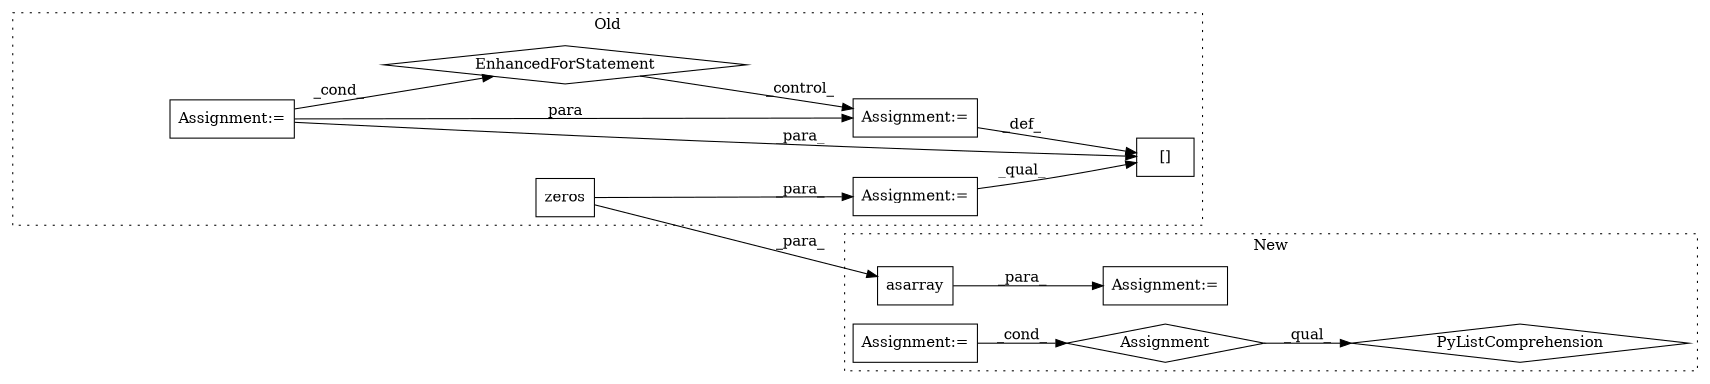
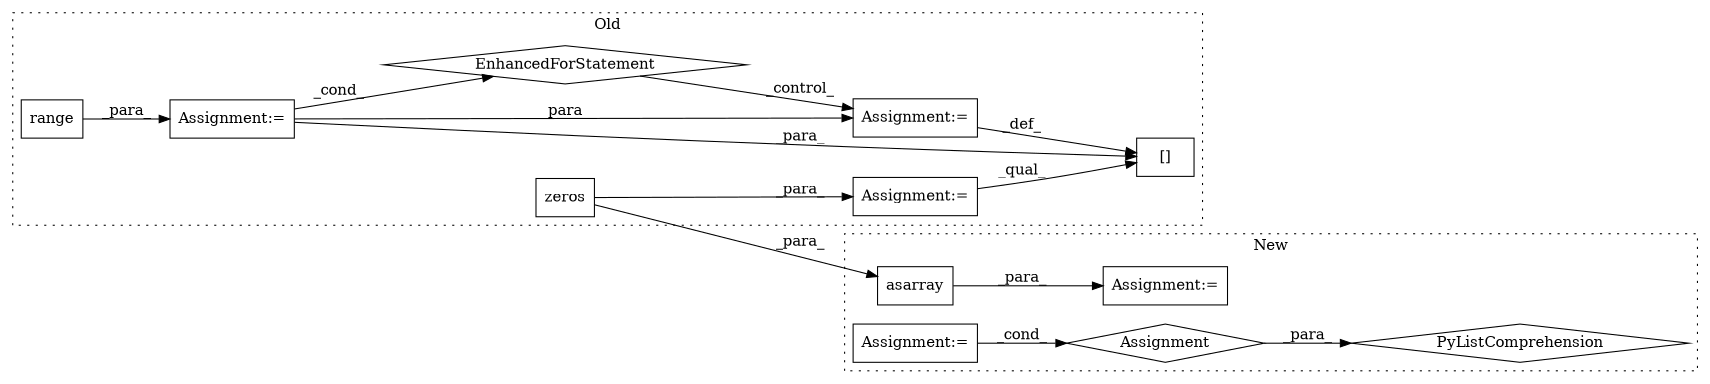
  digraph {
    rankdir=LR
    node [a=7 l=1 s="4183,4260" shape=box]
    n1 [a=32 l="6,1" label=zeros s="4148,4159"]
    n2 [label="Assignment:=" s=4141]
    n3 [a=2 l="9,1" label="[]" s="4351,4361"]
    n4 [label="Assignment:=" s=4362]
    n5 [l="57,2" label="Assignment:="]
    n6 [a=70 l="57,2" label=EnhancedForStatement shape=diamond]
+   n7 [a=32 l="6,1" label=range s="4248,4259"]
    n8 [a=32 l="21,-5" label=asarray s="4193,4327"]
    n9 [label="Assignment:=" s=4186]
    n10 [a=109 l=113 label=PyListComprehension s=4214 shape=diamond]
    n11 [a=113 l=35 label=Assignment s=4284 shape=diamond]
    n12 [label="Assignment:=" s=4127]
    subgraph cluster_1 {
      label=Old
      style=dotted
      n1
      n2
      n3
      n4
      n5
      n6
+     n7
    }
    subgraph cluster_2 {
      label=New
      style=dotted
      n8
      n9
      n10
      n11
      n12
    }
    n1 -> n2 [label=_para_]
    n1 -> n8 [label=_para_]
    n2 -> n3 [label=_qual_]
    n4 -> n3 [label=_def_]
    n5 -> n3 [label=_para_]
    n5 -> n4 [label=_para_]
    n5 -> n6 [label=_cond_]
    n6 -> n4 [label=_control_]
+   n7 -> n5 [label=_para_]
    n8 -> n9 [label=_para_]
-   n11 -> n10 [label=_qual_]
+   n11 -> n10 [label=_para_]
    n12 -> n11 [label=_cond_]
  }
